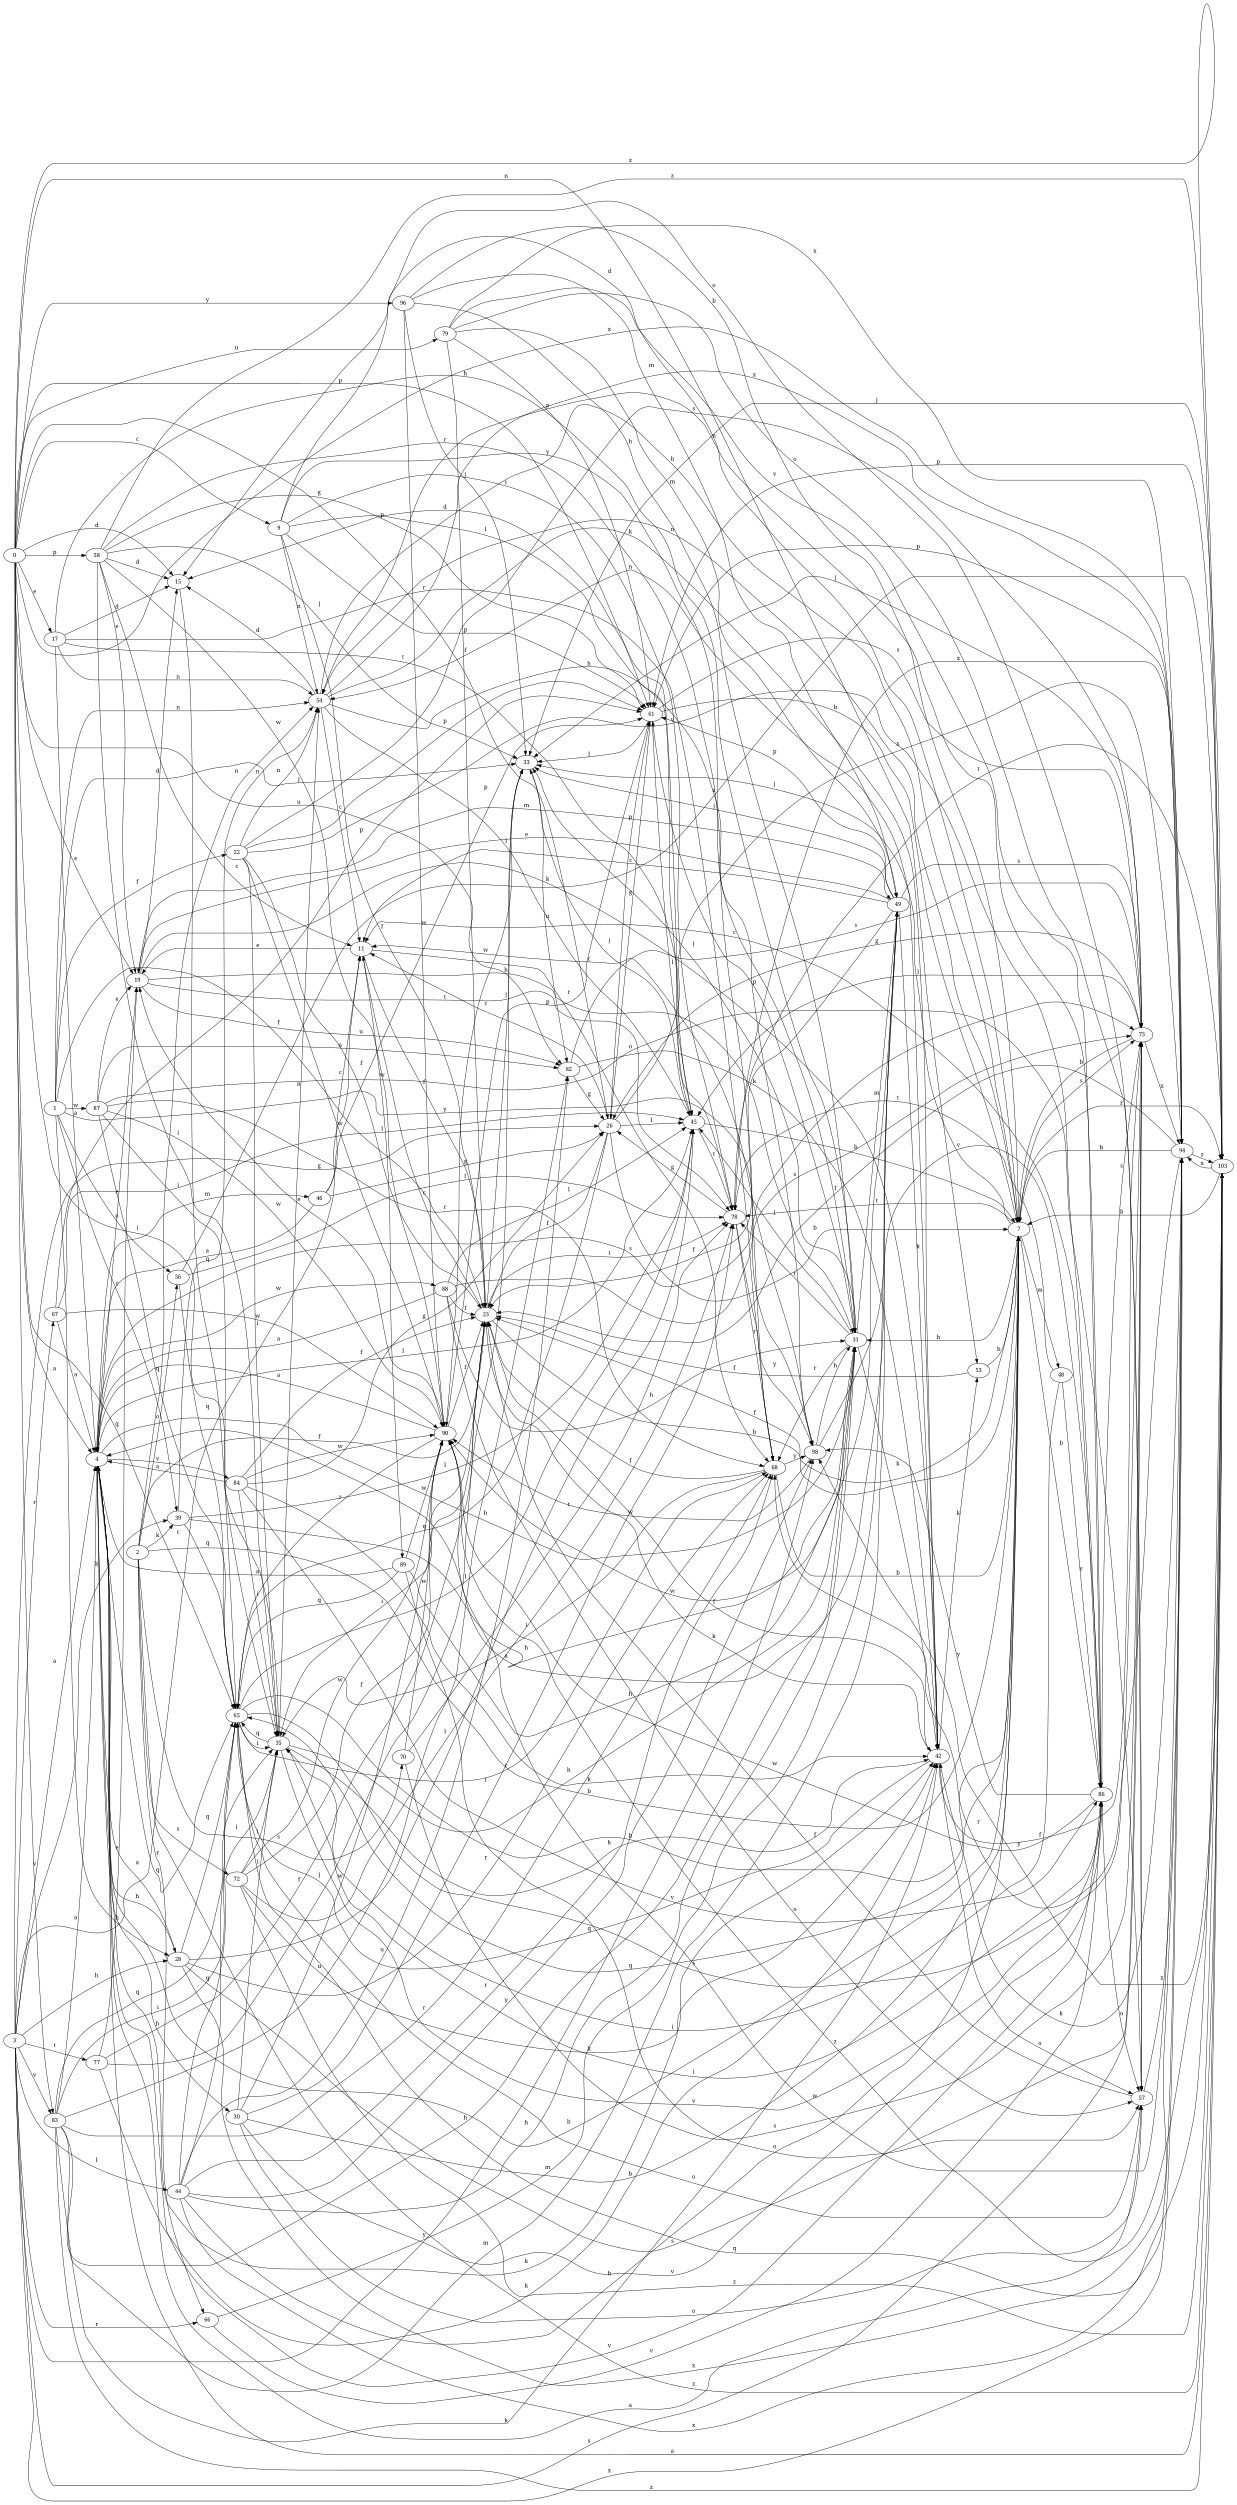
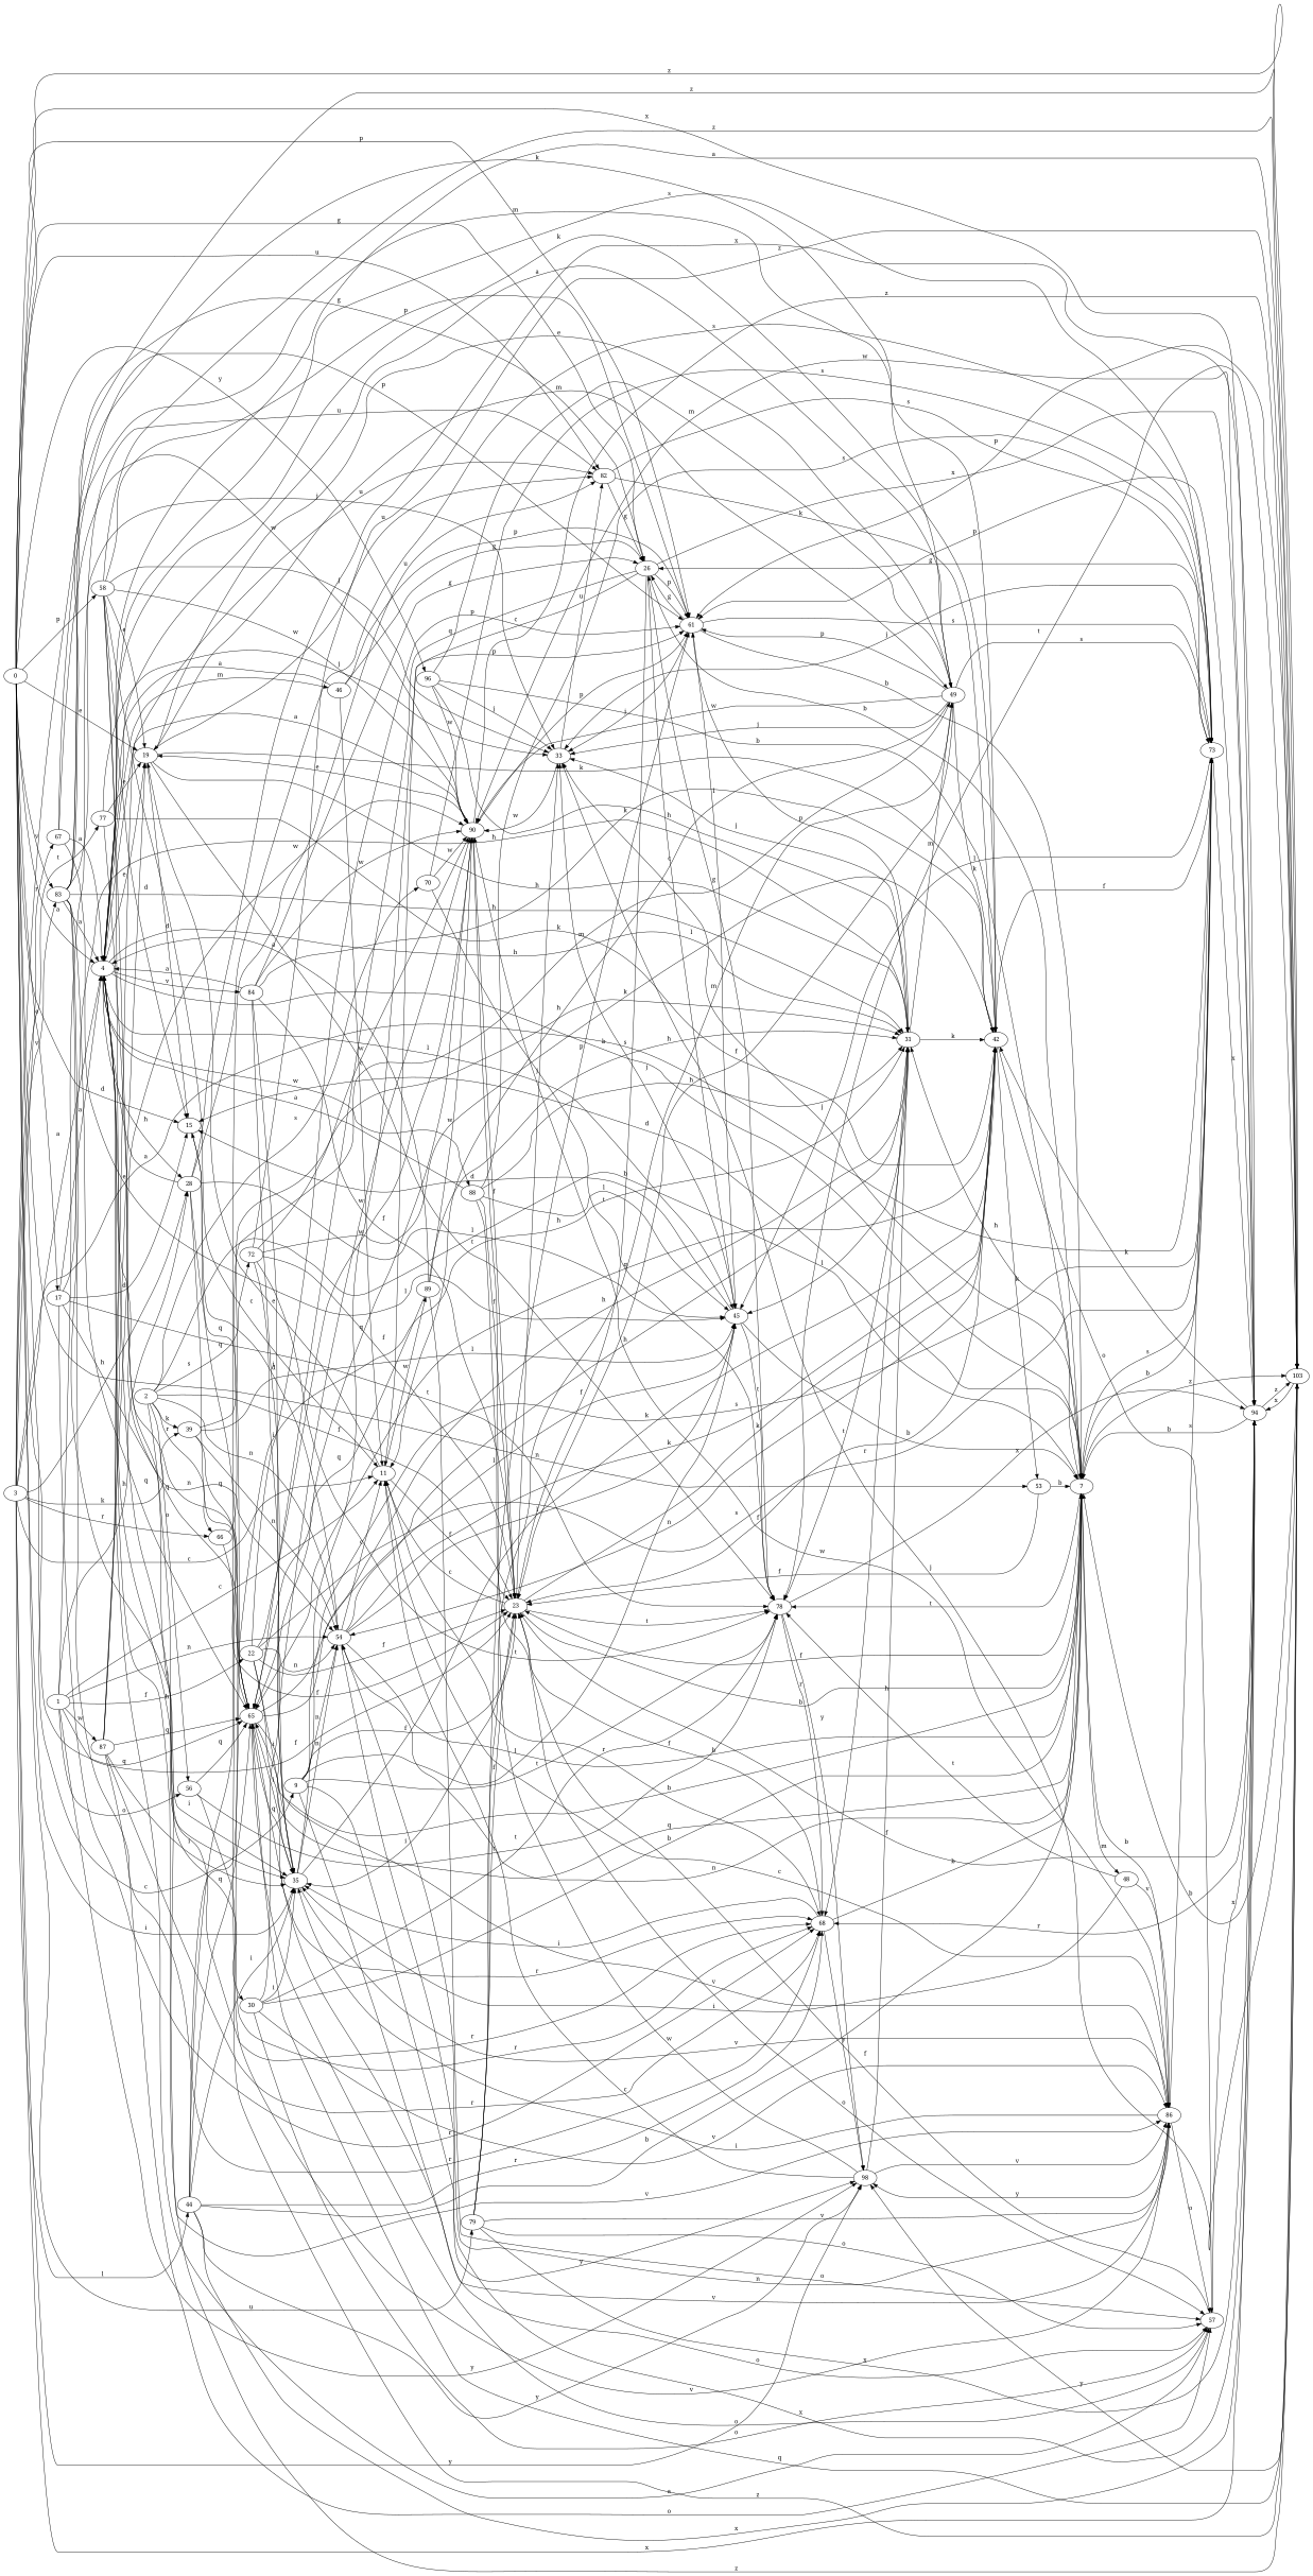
  strict digraph {
    fontname="Noto Serif"
    rankdir=LR
    node [fontname="Noto Serif"]
    edge [fontname="Noto Serif"]
    0
    4
    9
    15
    17
    19
    26
    35
    53
    58
    61
    65
    79
    82
    83
    94
    96
    103
    28
    7
    73
    30
    31
    42
    45
    46
    84
    86
    88
    23
    54
    98
    78
    57
    68
    49
    11
    n38 [label=33]
    90
    1
    22
    56
    87
    89
    2
    39
    66
    70
    72
    48
    3
    44
    67
    77
    0 -> 4 [label=a]
    0 -> 9 [label=c]
    0 -> 15 [label=d]
    0 -> 17 [label=e]
    0 -> 19 [label=e]
    0 -> 26 [label=g]
    0 -> 35 [label=i]
    0 -> 53 [label=n]
    0 -> 58 [label=p]
    0 -> 61 [label=p]
    0 -> 65 [label=q]
    0 -> 79 [label=u]
    0 -> 82 [label=u]
    0 -> 83 [label=v]
    0 -> 94 [label=x]
    0 -> 96 [label=y]
    0 -> 103 [label=z]
    4 -> 19 [label=e]
    4 -> 65 [label=q]
    4 -> 28 [label=h]
    4 -> 7 [label=b]
    4 -> 73 [label=s]
    4 -> 30 [label=h]
    4 -> 31 [label=h]
    4 -> 42 [label=k]
    4 -> 45 [label=l]
    4 -> 46 [label=m]
    4 -> 84 [label=v]
    4 -> 86 [label=v]
    4 -> 88 [label=w]
    9 -> 61 [label=p]
    9 -> 45 [label=l]
    9 -> 23 [label=f]
    9 -> 54 [label=n]
    9 -> 98 [label=y]
    9 -> 78 [label=t]
    9 -> 57 [label=o]
    15 -> 65 [label=q]
    17 -> 4 [label=a]
    17 -> 15 [label=d]
    17 -> 31 [label=h]
    17 -> 54 [label=n]
    17 -> 78 [label=t]
    17 -> 68 [label=r]
    19 -> 15 [label=d]
    19 -> 82 [label=u]
    19 -> 31 [label=h]
    19 -> 42 [label=k]
    19 -> 78 [label=t]
    19 -> 49 [label=m]
    26 -> 61 [label=p]
    26 -> 65 [label=q]
    26 -> 94 [label=x]
    26 -> 7 [label=b]
    26 -> 45 [label=l]
    26 -> 23 [label=f]
    26 -> 11 [label=c]
    35 -> 65 [label=q]
    35 -> 31 [label=h]
    35 -> 42 [label=k]
    35 -> 86 [label=v]
    35 -> 54 [label=n]
    53 -> 7 [label=b]
    53 -> 23 [label=f]
    58 -> 15 [label=d]
    58 -> 19 [label=e]
    58 -> 35 [label=i]
    58 -> 61 [label=p]
    58 -> 103 [label=z]
    58 -> 68 [label=r]
    58 -> 11 [label=c]
    58 -> n38 [label=j]
    58 -> 90 [label=w]
    61 -> 26 [label=g]
    61 -> 7 [label=b]
    61 -> 73 [label=s]
    61 -> 45 [label=l]
    61 -> n38 [label=j]
    65 -> 35 [label=i]
    65 -> 7 [label=b]
    65 -> 73 [label=s]
    65 -> 45 [label=l]
    65 -> 57 [label=o]
    65 -> 68 [label=r]
    79 -> 61 [label=p]
    79 -> 94 [label=x]
    79 -> 86 [label=v]
    79 -> 23 [label=f]
    79 -> 57 [label=o]
    79 -> 49 [label=m]
    82 -> 26 [label=g]
    82 -> 73 [label=s]
    82 -> 42 [label=k]
    83 -> 4 [label=a]
    83 -> 35 [label=i]
    83 -> 65 [label=q]
    83 -> 82 [label=u]
    83 -> 103 [label=z]
    83 -> 31 [label=h]
    83 -> 42 [label=k]
    83 -> 68 [label=r]
    83 -> 49 [label=m]
    94 -> 61 [label=p]
    94 -> 103 [label=z]
    94 -> 7 [label=b]
    94 -> 42 [label=k]
    94 -> 23 [label=f]
    94 -> 68 [label=r]
    94 -> 90 [label=w]
    96 -> 7 [label=b]
    96 -> 31 [label=h]
    96 -> 49 [label=m]
    96 -> n38 [label=j]
    96 -> 90 [label=w]
    103 -> 4 [label=a]
    103 -> 61 [label=p]
    103 -> 65 [label=q]
    103 -> 94 [label=x]
    103 -> 7 [label=b]
    103 -> 98 [label=y]
    103 -> 78 [label=t]
    103 -> n38 [label=j]
    28 -> 4 [label=a]
    28 -> 65 [label=q]
    28 -> 94 [label=x]
    28 -> 73 [label=s]
    28 -> 45 [label=l]
    28 -> 68 [label=r]
    7 -> 15 [label=d]
    7 -> 65 [label=q]
    7 -> 103 [label=z]
    7 -> 73 [label=s]
    7 -> 31 [label=h]
    7 -> 86 [label=b]
    7 -> 23 [label=f]
    7 -> 54 [label=n]
    7 -> 78 [label=t]
    7 -> n38 [label=j]
    7 -> 48 [label=m]
    73 -> 26 [label=g]
    73 -> 94 [label=x]
    73 -> 7 [label=b]
    73 -> 45 [label=l]
    73 -> n38 [label=j]
    30 -> 35 [label=i]
    30 -> 7 [label=b]
    30 -> 86 [label=v]
    30 -> 78 [label=t]
    30 -> 57 [label=o]
    30 -> 90 [label=w]
    31 -> 61 [label=p]
    31 -> 42 [label=k]
    31 -> 45 [label=l]
    31 -> 78 [label=t]
    31 -> 68 [label=r]
    31 -> 49 [label=m]
    31 -> n38 [label=j]
    42 -> 53 [label=k]
    42 -> 65 [label=q]
    42 -> 73 [label=f]
    42 -> 23 [label=f]
    42 -> 54 [label=n]
    42 -> 57 [label=o]
    45 -> 15 [label=d]
    45 -> 7 [label=b]
    45 -> 78 [label=t]
    45 -> n38 [label=j]
    46 -> 4 [label=a]
    46 -> 26 [label=g]
    46 -> 61 [label=p]
    46 -> 11 [label=c]
    84 -> 4 [label=a]
    84 -> 26 [label=g]
    84 -> 35 [label=i]
    84 -> 42 [label=k]
    84 -> 86 [label=v]
    84 -> 23 [label=f]
    84 -> 90 [label=w]
    86 -> 35 [label=i]
    86 -> 73 [label=s]
    86 -> 54 [label=n]
    86 -> 98 [label=y]
    86 -> 57 [label=o]
    86 -> 11 [label=c]
    86 -> 90 [label=w]
    88 -> 4 [label=a]
    88 -> 73 [label=s]
    88 -> 31 [label=h]
    88 -> 45 [label=l]
    88 -> 23 [label=f]
    88 -> 57 [label=o]
    23 -> 35 [label=i]
    23 -> 7 [label=b]
    23 -> 42 [label=k]
    23 -> 78 [label=t]
    23 -> 11 [label=c]
    23 -> n38 [label=j]
    54 -> 15 [label=d]
    54 -> 94 [label=x]
    54 -> 7 [label=b]
    54 -> 31 [label=h]
    54 -> 42 [label=k]
    54 -> 45 [label=l]
    54 -> 11 [label=c]
    98 -> 31 [label=h]
    98 -> 86 [label=v]
    98 -> 11 [label=c]
    98 -> 90 [label=w]
    78 -> 26 [label=g]
    78 -> 94 [label=x]
    78 -> 98 [label=y]
    78 -> 68 [label=r]
    57 -> 4 [label=a]
    57 -> 94 [label=x]
    57 -> 23 [label=f]
    68 -> 35 [label=i]
    68 -> 7 [label=b]
    68 -> 23 [label=f]
    68 -> 98 [label=y]
    49 -> 4 [label=a]
    49 -> 19 [label=e]
    49 -> 61 [label=p]
    49 -> 73 [label=s]
    49 -> 42 [label=k]
    49 -> 23 [label=f]
    49 -> 11 [label=c]
    49 -> n38 [label=j]
    49 -> 90 [label=w]
    11 -> 19 [label=e]
    11 -> 23 [label=f]
    11 -> 68 [label=r]
    11 -> 89 [label=w]
    n38 -> 82 [label=u]
    n38 -> 90 [label=w]
    90 -> 4 [label=a]
    90 -> 19 [label=e]
    90 -> 61 [label=p]
-   90 -> 65 [label=r]
+   90 -> 65 [label=q]
    90 -> 103 [label=z]
    90 -> 23 [label=f]
    1 -> 28 [label=h]
    1 -> 23 [label=f]
    1 -> 54 [label=n]
    1 -> 98 [label=y]
-   1 -> 39 [label=c]
+   1 -> 11 [label=c]
    1 -> n38 [label=j]
    1 -> 22 [label=f]
    1 -> 56 [label=o]
    1 -> 87 [label=w]
    22 -> 35 [label=i]
    22 -> 61 [label=p]
    22 -> 73 [label=s]
    22 -> 86 [label=v]
    22 -> 23 [label=f]
    22 -> 54 [label=n]
    22 -> 90 [label=w]
    56 -> 65 [label=q]
    56 -> 103 [label=z]
    56 -> 78 [label=t]
    87 -> 19 [label=e]
    87 -> 35 [label=i]
    87 -> 65 [label=q]
    87 -> 82 [label=u]
    87 -> 57 [label=o]
    87 -> 68 [label=r]
    87 -> 90 [label=w]
    89 -> 4 [label=a]
    89 -> 65 [label=q]
    89 -> 31 [label=h]
    89 -> 57 [label=o]
    89 -> 90 [label=w]
    2 -> 103 [label=z]
    2 -> 7 [label=b]
    2 -> 23 [label=f]
    2 -> 54 [label=n]
    2 -> 56 [label=o]
    2 -> 39 [label=k]
    2 -> 66 [label=r]
    2 -> 70 [label=s]
    2 -> 72 [label=s]
    39 -> 65 [label=q]
    39 -> 31 [label=h]
    39 -> 45 [label=l]
    39 -> 54 [label=n]
    66 -> 86 [label=v]
    66 -> 49 [label=m]
    70 -> 73 [label=s]
    70 -> 78 [label=t]
    70 -> 90 [label=w]
    72 -> 35 [label=i]
    72 -> 103 [label=z]
    72 -> 42 [label=k]
    72 -> 23 [label=f]
    72 -> 78 [label=t]
    72 -> 90 [label=w]
    48 -> 35 [label=i]
    48 -> 86 [label=v]
    48 -> 78 [label=t]
    3 -> 4 [label=a]
    3 -> 26 [label=g]
    3 -> 83 [label=v]
    3 -> 94 [label=x]
    3 -> 28 [label=h]
    3 -> 73 [label=s]
    3 -> 98 [label=y]
    3 -> 11 [label=c]
    3 -> 39 [label=k]
    3 -> 66 [label=r]
    3 -> 44 [label=l]
    3 -> 67 [label=r]
    3 -> 77 [label=t]
    44 -> 35 [label=i]
    44 -> 65 [label=q]
    44 -> 82 [label=u]
    44 -> 94 [label=x]
    44 -> 7 [label=b]
    44 -> 31 [label=h]
    44 -> 98 [label=y]
    44 -> 68 [label=r]
    67 -> 4 [label=a]
    67 -> 61 [label=p]
    67 -> 45 [label=l]
    67 -> 90 [label=w]
    77 -> 19 [label=e]
    77 -> 42 [label=k]
    77 -> 23 [label=f]
    77 -> n38 [label=j]
  }
